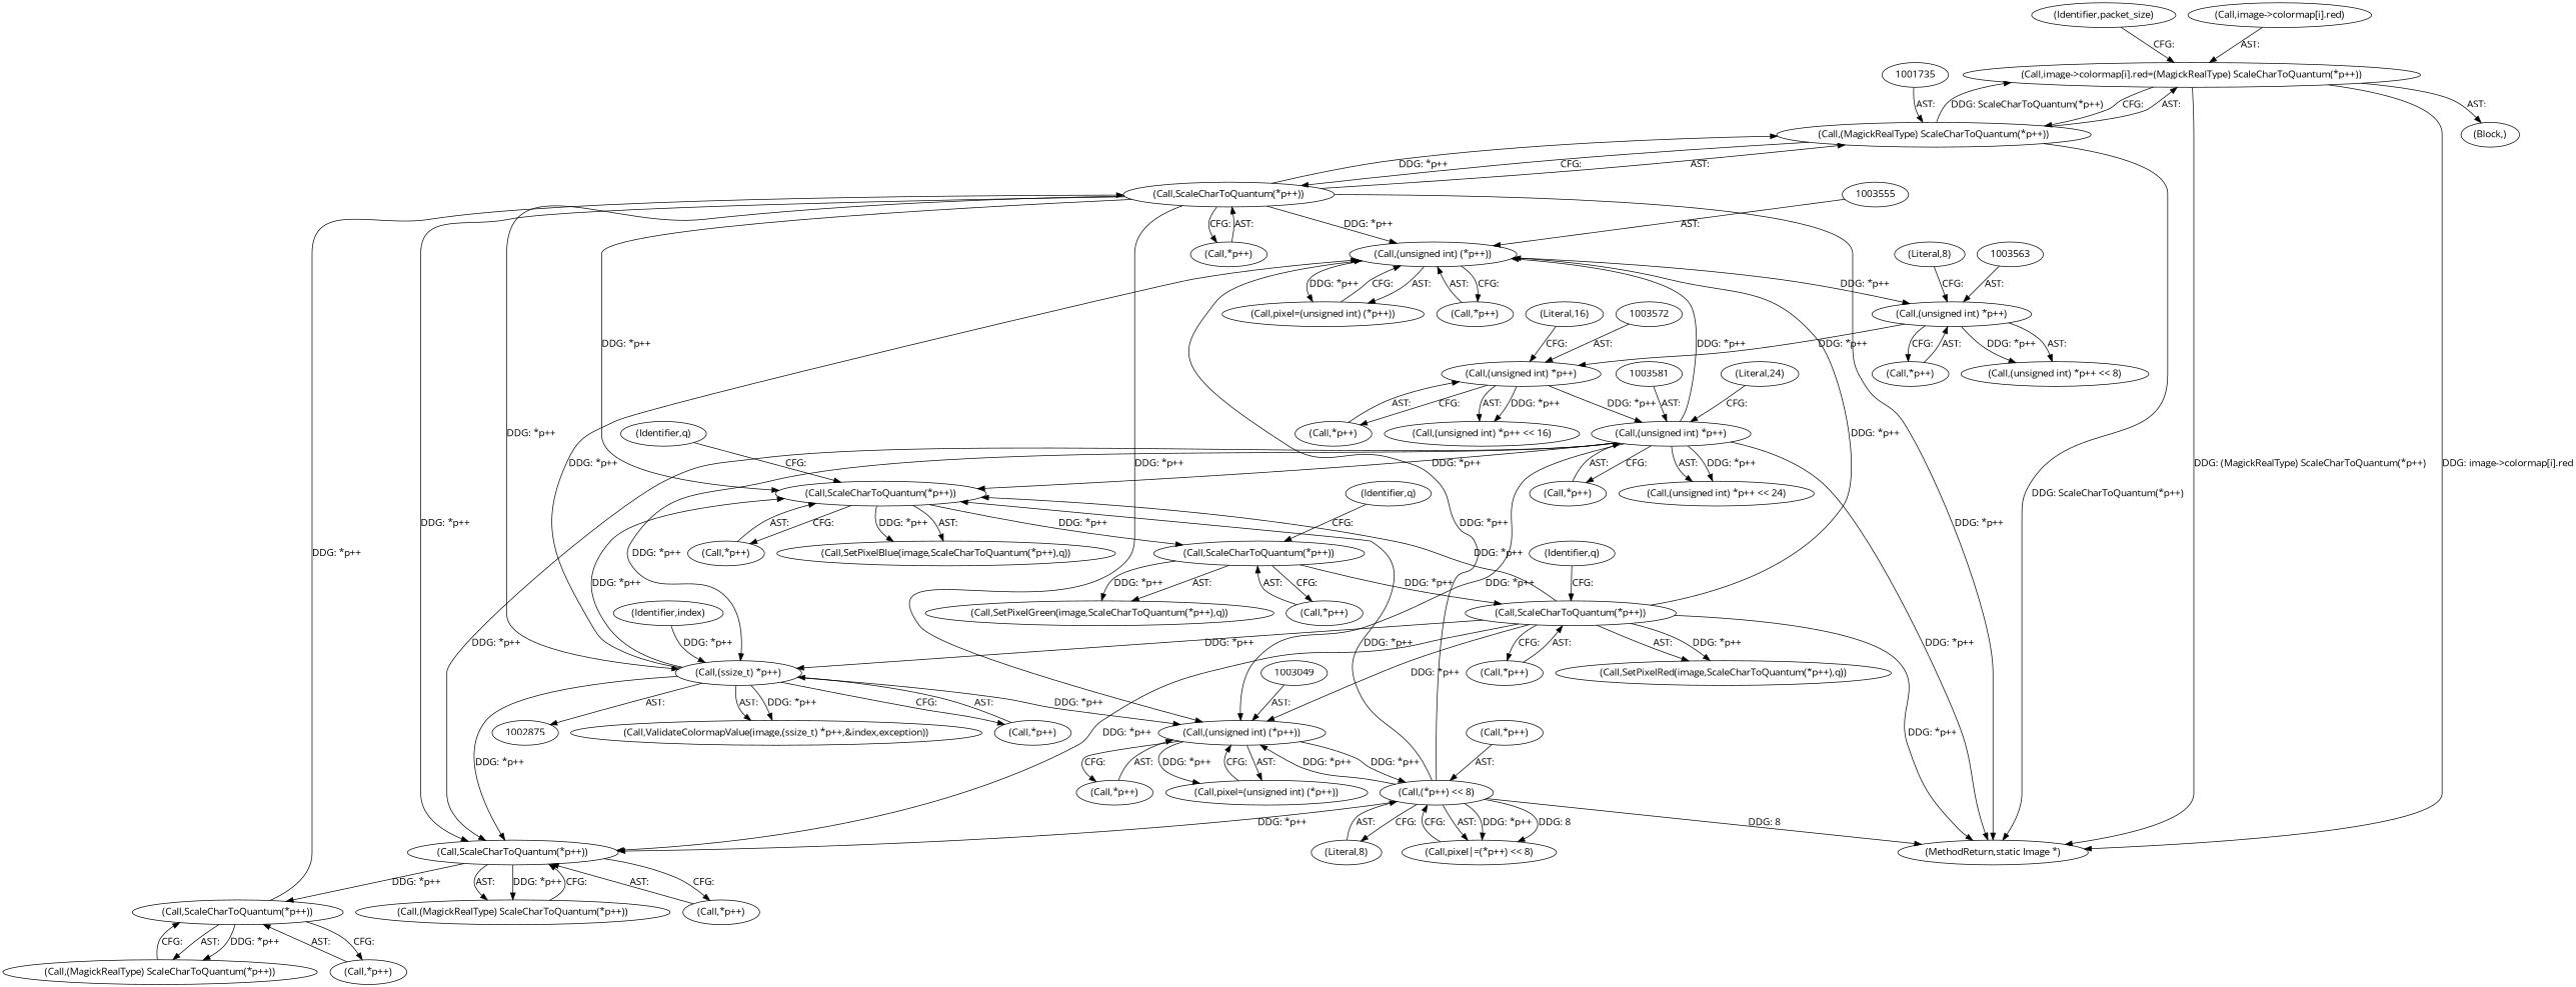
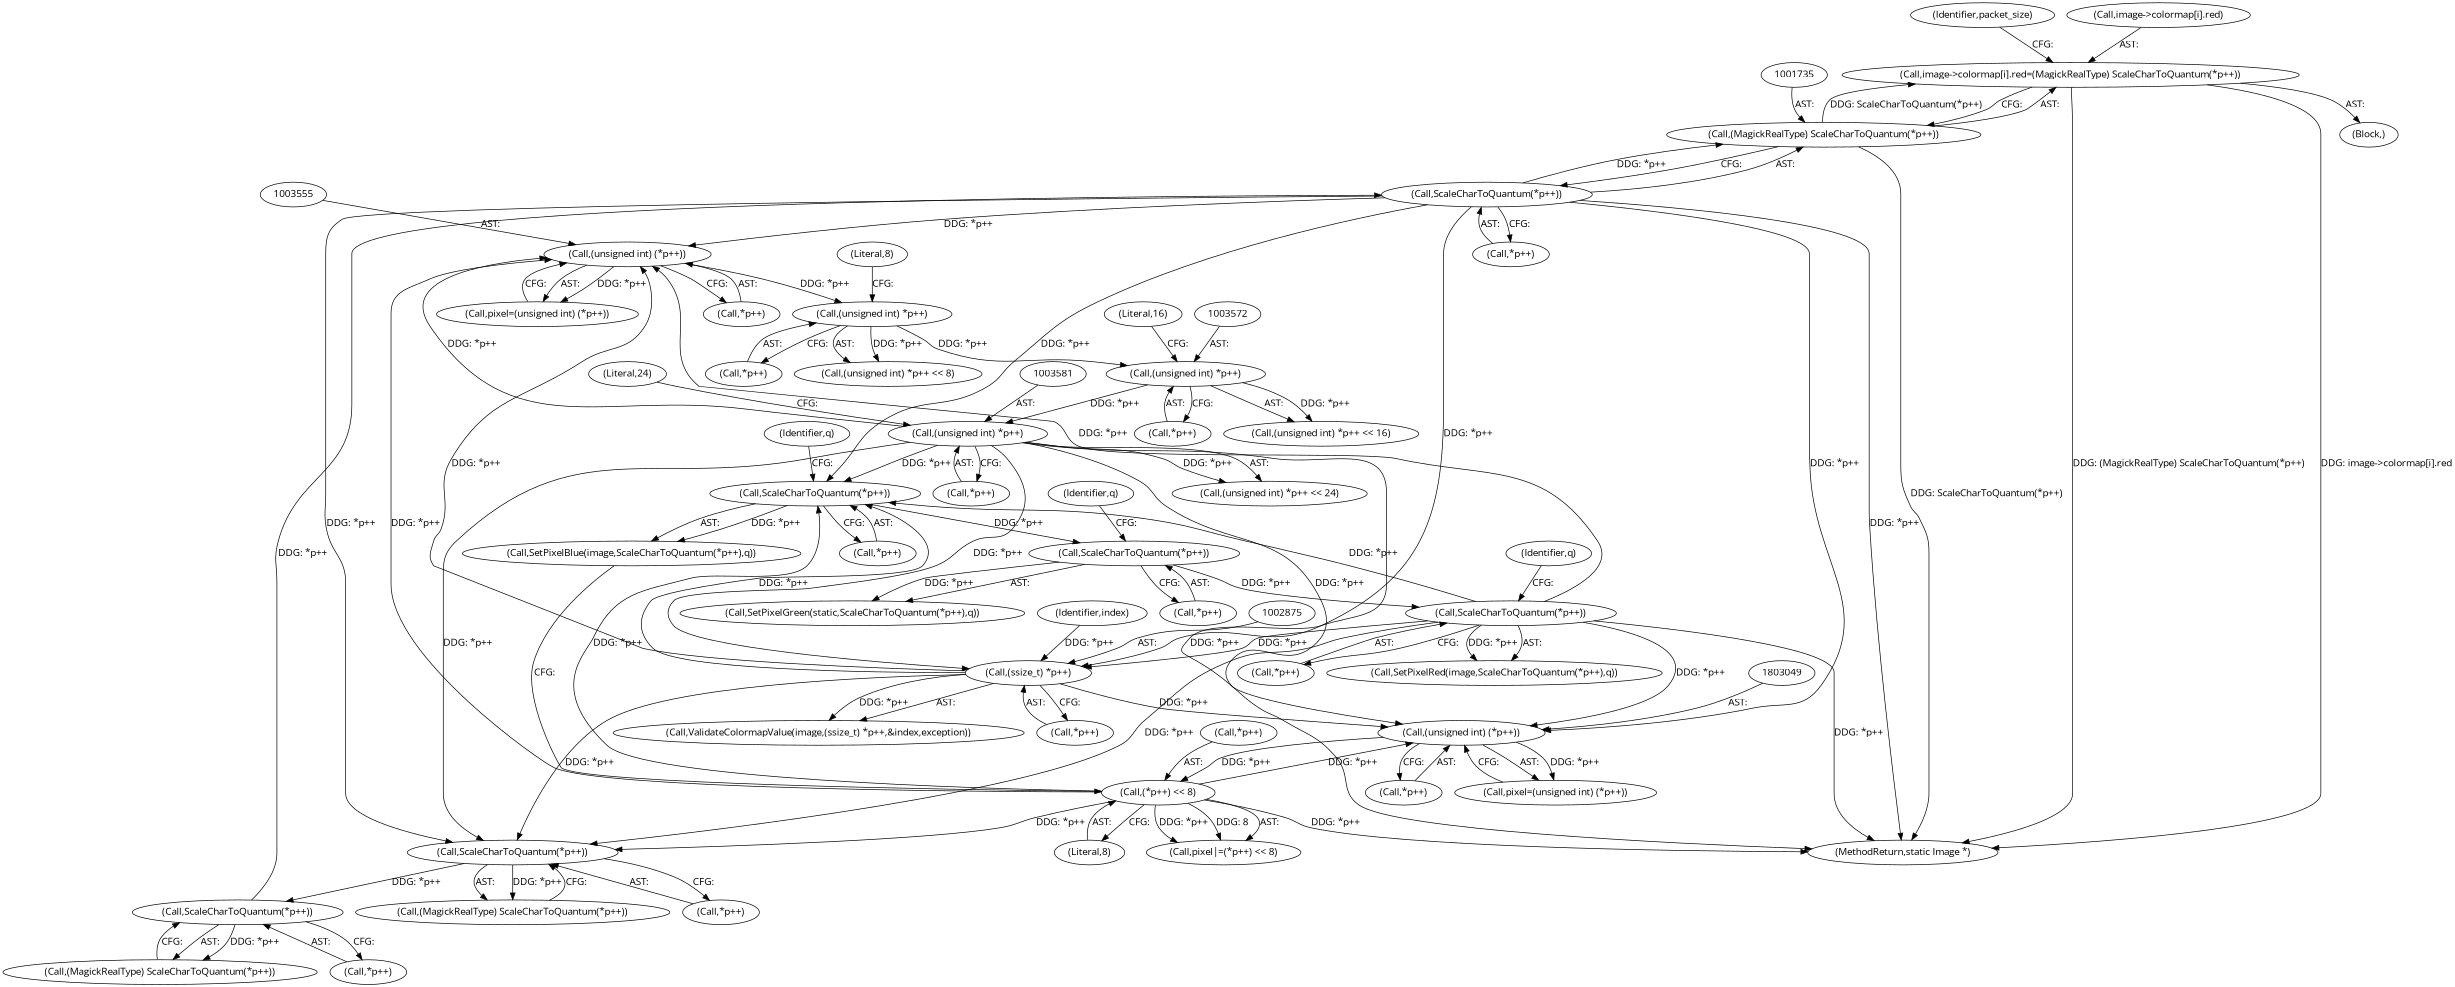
  digraph {
    fontname="Open Sans"
    node [fontname="Open Sans"]
    edge [fontname="Open Sans"]
    n1 [label="(Call,image->colormap[i].red=(MagickRealType) ScaleCharToQuantum(*p++))"]
    n2 [label="(Call,(MagickRealType) ScaleCharToQuantum(*p++))"]
    n3 [label="(Block,)"]
    n4 [label="(MethodReturn,static Image *)"]
    n5 [label="(Call,ScaleCharToQuantum(*p++))"]
    n6 [label="(Call,ScaleCharToQuantum(*p++))"]
    n7 [label="(Call,(unsigned int) (*p++))"]
    n8 [label="(Call,ScaleCharToQuantum(*p++))"]
    n9 [label="(Call,(ssize_t) *p++)"]
    n10 [label="(Call,(unsigned int) (*p++))"]
    n11 [label="(Call,*p++)"]
    n12 [label="(Call,ScaleCharToQuantum(*p++))"]
    n13 [label="(Call,(MagickRealType) ScaleCharToQuantum(*p++))"]
    n14 [label="(Call,*p++)"]
    n15 [label="(Call,(unsigned int) *p++)"]
    n16 [label="(Call,*p++)"]
    n17 [label="(Call,pixel=(unsigned int) (*p++))"]
    n18 [label="(Call,ScaleCharToQuantum(*p++))"]
    n19 [label="(Call,SetPixelBlue(image,ScaleCharToQuantum(*p++),q))"]
    n20 [label="(Call,*p++)"]
    n21 [label="(Call,ValidateColormapValue(image,(ssize_t) *p++,&index,exception))"]
    n22 [label="(Call,*p++)"]
    n23 [label="(Call,(*p++) << 8)"]
    n24 [label="(Call,*p++)"]
    n25 [label="(Call,pixel=(unsigned int) (*p++))"]
    n26 [label="(Call,(MagickRealType) ScaleCharToQuantum(*p++))"]
    n27 [label="(Call,*p++)"]
    n28 [label="(Call,(unsigned int) *p++)"]
    n29 [label="(Call,(unsigned int) *p++ << 24)"]
    n30 [label="(Call,*p++)"]
    n31 [label="(Call,(unsigned int) *p++)"]
    n32 [label="(Call,(unsigned int) *p++ << 16)"]
    n33 [label="(Call,*p++)"]
    n34 [label="(Call,(unsigned int) *p++ << 8)"]
    n35 [label="(Call,*p++)"]
    n36 [label="(Call,ScaleCharToQuantum(*p++))"]
    n37 [label="(Call,*p++)"]
    n38 [label="(Call,SetPixelRed(image,ScaleCharToQuantum(*p++),q))"]
-   n39 [label="(Call,SetPixelGreen(image,ScaleCharToQuantum(*p++),q))"]
+   n39 [label="(Call,SetPixelGreen(static,ScaleCharToQuantum(*p++),q))"]
    n40 [label="(Call,*p++)"]
    n41 [label="(Call,pixel|=(*p++) << 8)"]
    n42 [label="(Literal,8)"]
    n43 [label="(Identifier,packet_size)"]
    n44 [label="(Literal,8)"]
    n45 [label="(Identifier,q)"]
    n46 [label="(Call,image->colormap[i].red)"]
    n47 [label="(Identifier,index)"]
    n48 [label="(Literal,16)"]
    n49 [label="(Literal,24)"]
    n50 [label="(Identifier,q)"]
    n51 [label="(Call,*p++)"]
    n52 [label="(Identifier,q)"]
    1001735
    1003581
    1003572
-   1003563
    1003555
    1002875
-   1003049
+   1003049 [label=1803049]
    n1 -> n2 [label="CFG: "]
    n1 -> n3 [label="AST: "]
    n1 -> n4 [label="DDG: (MagickRealType) ScaleCharToQuantum(*p++)"]
    n1 -> n4 [label="DDG: image->colormap[i].red"]
    n2 -> n1 [label="AST: "]
    n2 -> n1 [label="DDG: ScaleCharToQuantum(*p++)"]
    n2 -> n4 [label="DDG: ScaleCharToQuantum(*p++)"]
    n2 -> n5 [label="CFG: "]
    n5 -> n2 [label="AST: "]
    n5 -> n2 [label="DDG: *p++"]
    n5 -> n4 [label="DDG: *p++"]
    n5 -> n6 [label="DDG: *p++"]
    n5 -> n7 [label="DDG: *p++"]
    n5 -> n8 [label="DDG: *p++"]
    n5 -> n9 [label="DDG: *p++"]
    n5 -> n10 [label="DDG: *p++"]
    n5 -> n11 [label="CFG: "]
    n6 -> n12 [label="DDG: *p++"]
    n6 -> n13 [label="AST: "]
    n6 -> n13 [label="DDG: *p++"]
    n6 -> n14 [label="CFG: "]
    n7 -> n15 [label="DDG: *p++"]
    n7 -> n16 [label="CFG: "]
    n7 -> n17 [label="AST: "]
    n7 -> n17 [label="DDG: *p++"]
    n8 -> n18 [label="DDG: *p++"]
    n8 -> n19 [label="AST: "]
    n8 -> n19 [label="DDG: *p++"]
    n8 -> n20 [label="CFG: "]
    n9 -> n6 [label="DDG: *p++"]
    n9 -> n7 [label="DDG: *p++"]
    n9 -> n8 [label="DDG: *p++"]
    n9 -> n10 [label="DDG: *p++"]
    n9 -> n21 [label="AST: "]
    n9 -> n21 [label="DDG: *p++"]
    n9 -> n22 [label="CFG: "]
    n10 -> n23 [label="DDG: *p++"]
    n10 -> n24 [label="CFG: "]
    n10 -> n25 [label="AST: "]
    n10 -> n25 [label="DDG: *p++"]
    n11 -> n5 [label="AST: "]
    n12 -> n5 [label="DDG: *p++"]
    n12 -> n26 [label="AST: "]
    n12 -> n26 [label="DDG: *p++"]
    n12 -> n27 [label="CFG: "]
    n13 -> n6 [label="CFG: "]
    n14 -> n6 [label="AST: "]
    n15 -> n31 [label="DDG: *p++"]
    n15 -> n34 [label="AST: "]
    n15 -> n34 [label="DDG: *p++"]
    n15 -> n35 [label="CFG: "]
    n16 -> n7 [label="AST: "]
    n17 -> n7 [label="CFG: "]
    n18 -> n36 [label="DDG: *p++"]
    n18 -> n39 [label="AST: "]
    n18 -> n39 [label="DDG: *p++"]
    n18 -> n40 [label="CFG: "]
    n20 -> n8 [label="AST: "]
    n22 -> n9 [label="AST: "]
-   n23 -> n4 [label="DDG: 8"]
+   n23 -> n4 [label="DDG: *p++"]
    n23 -> n6 [label="DDG: *p++"]
    n23 -> n7 [label="DDG: *p++"]
    n23 -> n8 [label="DDG: *p++"]
    n23 -> n10 [label="DDG: *p++"]
    n23 -> n41 [label="AST: "]
    n23 -> n41 [label="DDG: *p++"]
    n23 -> n41 [label="DDG: 8"]
    n23 -> n42 [label="CFG: "]
    n24 -> n10 [label="AST: "]
    n25 -> n10 [label="CFG: "]
    n26 -> n12 [label="CFG: "]
    n27 -> n12 [label="AST: "]
    n28 -> n4 [label="DDG: *p++"]
    n28 -> n6 [label="DDG: *p++"]
    n28 -> n7 [label="DDG: *p++"]
    n28 -> n8 [label="DDG: *p++"]
    n28 -> n9 [label="DDG: *p++"]
    n28 -> n10 [label="DDG: *p++"]
    n28 -> n29 [label="AST: "]
    n28 -> n29 [label="DDG: *p++"]
    n28 -> n30 [label="CFG: "]
    n30 -> n28 [label="AST: "]
    n31 -> n28 [label="DDG: *p++"]
    n31 -> n32 [label="AST: "]
    n31 -> n32 [label="DDG: *p++"]
    n31 -> n33 [label="CFG: "]
    n33 -> n31 [label="AST: "]
    n35 -> n15 [label="AST: "]
    n36 -> n4 [label="DDG: *p++"]
    n36 -> n6 [label="DDG: *p++"]
    n36 -> n7 [label="DDG: *p++"]
    n36 -> n8 [label="DDG: *p++"]
    n36 -> n9 [label="DDG: *p++"]
    n36 -> n10 [label="DDG: *p++"]
    n36 -> n37 [label="CFG: "]
    n36 -> n38 [label="AST: "]
    n36 -> n38 [label="DDG: *p++"]
    n37 -> n36 [label="AST: "]
    n40 -> n18 [label="AST: "]
-   n41 -> n23 [label="CFG: "]
+   n19 -> n23 [label="CFG: "]
    n42 -> n23 [label="AST: "]
    n43 -> n1 [label="CFG: "]
    n44 -> n15 [label="CFG: "]
    n45 -> n18 [label="CFG: "]
    n46 -> n1 [label="AST: "]
    n47 -> n9 [label="DDG: *p++"]
    n48 -> n31 [label="CFG: "]
    n49 -> n28 [label="CFG: "]
    n50 -> n8 [label="CFG: "]
    n51 -> n23 [label="AST: "]
    n52 -> n36 [label="CFG: "]
    1001735 -> n2 [label="AST: "]
    1003581 -> n28 [label="AST: "]
    1003572 -> n31 [label="AST: "]
-   1003563 -> n15 [label="AST: "]
    1003555 -> n7 [label="AST: "]
-   n9 -> 1002875 [label="AST: "]
+   1002875 -> n9 [label="AST: "]
    1003049 -> n10 [label="AST: "]
  }
